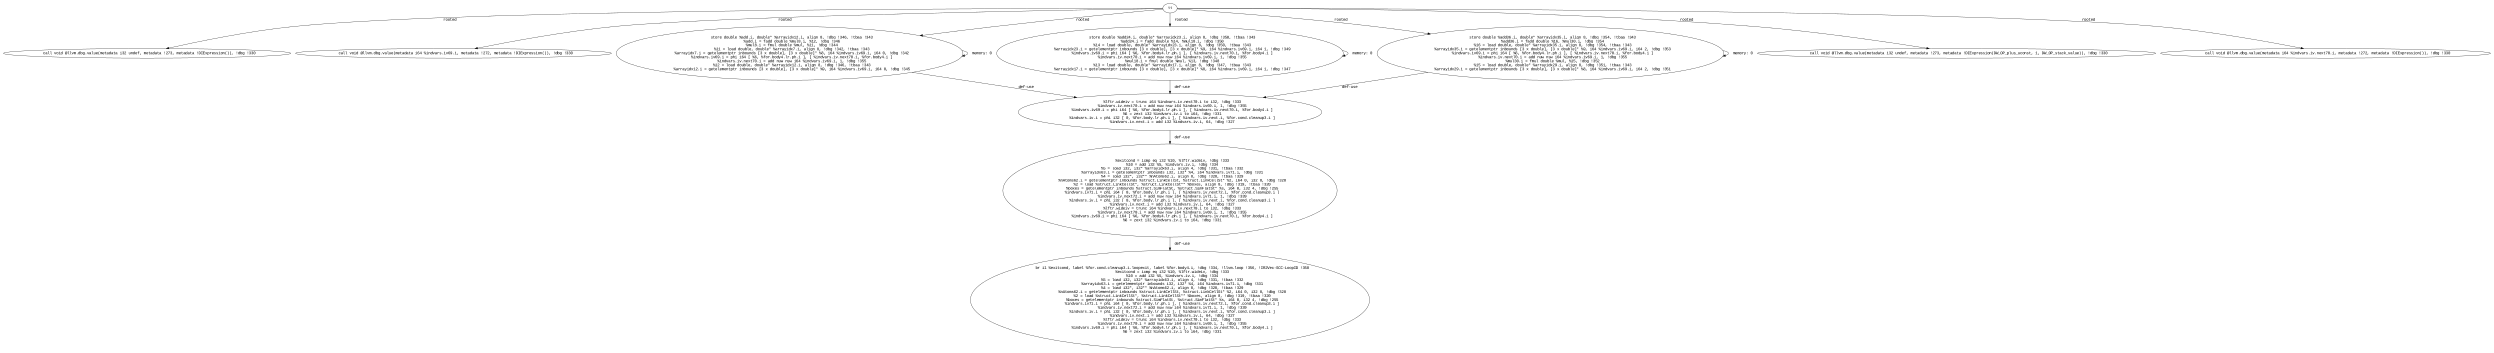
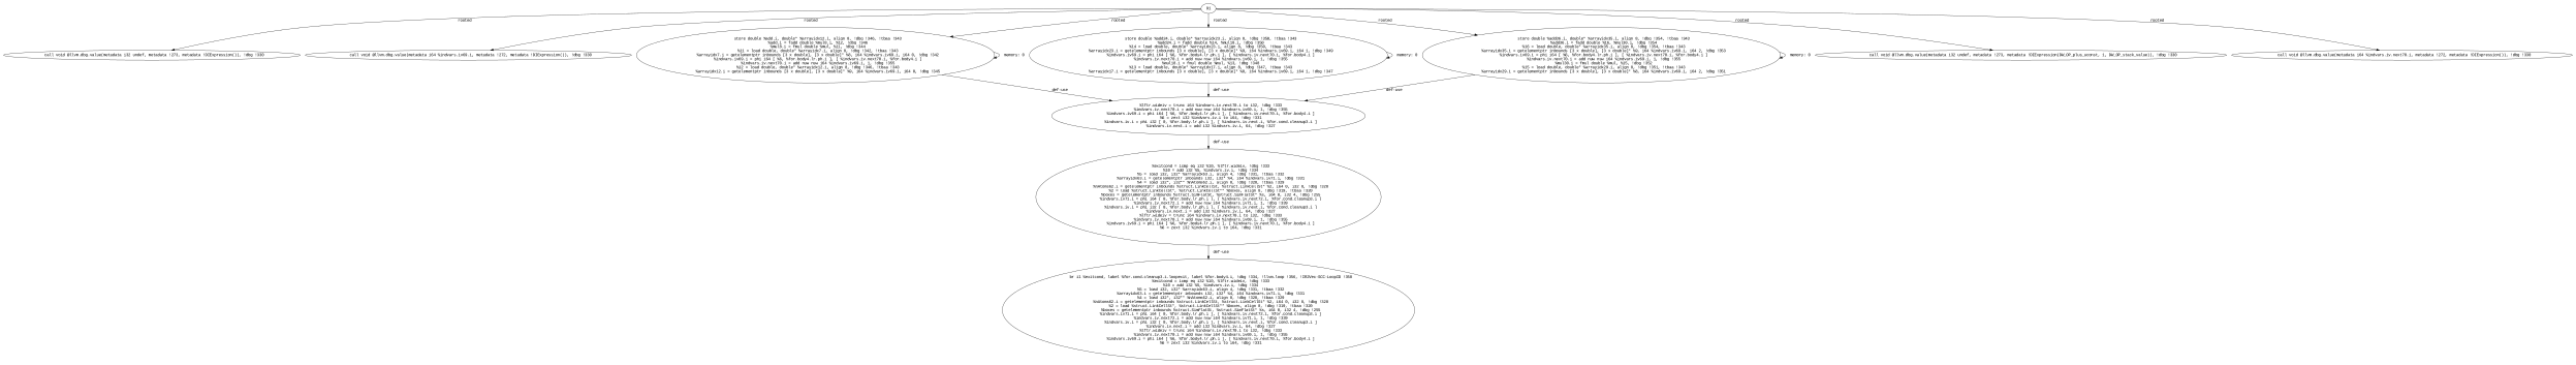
  digraph {
    fontname="Liberation Mono"
    node [fontname="Liberation Mono"]
    edge [fontname="Liberation Mono"]
    n1 [label="  call void @llvm.dbg.value(metadata i32 undef, metadata !273, metadata !DIExpression()), !dbg !330"]
    n2 [label="  call void @llvm.dbg.value(metadata i64 %indvars.iv69.i, metadata !272, metadata !DIExpression()), !dbg !330"]
    n3 [label="  store double %add.i, double* %arrayidx12.i, align 8, !dbg !346, !tbaa !343\n  %add.i = fadd double %mul8.i, %12, !dbg !346\n  %mul8.i = fmul double %mul, %11, !dbg !344\n  %11 = load double, double* %arrayidx7.i, align 8, !dbg !342, !tbaa !343\n  %arrayidx7.i = getelementptr inbounds [3 x double], [3 x double]* %8, i64 %indvars.iv69.i, i64 0, !dbg !342\n  %indvars.iv69.i = phi i64 [ %6, %for.body4.lr.ph.i ], [ %indvars.iv.next70.i, %for.body4.i ]\n  %indvars.iv.next70.i = add nuw nsw i64 %indvars.iv69.i, 1, !dbg !355\n  %12 = load double, double* %arrayidx12.i, align 8, !dbg !346, !tbaa !343\n  %arrayidx12.i = getelementptr inbounds [3 x double], [3 x double]* %9, i64 %indvars.iv69.i, i64 0, !dbg !345"]
    n4 [label="  %lftr.wideiv = trunc i64 %indvars.iv.next70.i to i32, !dbg !333\n  %indvars.iv.next70.i = add nuw nsw i64 %indvars.iv69.i, 1, !dbg !355\n  %indvars.iv69.i = phi i64 [ %6, %for.body4.lr.ph.i ], [ %indvars.iv.next70.i, %for.body4.i ]\n  %6 = zext i32 %indvars.iv.i to i64, !dbg !331\n  %indvars.iv.i = phi i32 [ 0, %for.body.lr.ph.i ], [ %indvars.iv.next.i, %for.cond.cleanup3.i ]\n  %indvars.iv.next.i = add i32 %indvars.iv.i, 64, !dbg !327"]
    n5 [label="  store double %add24.i, double* %arrayidx23.i, align 8, !dbg !350, !tbaa !343\n  %add24.i = fadd double %14, %mul18.i, !dbg !350\n  %14 = load double, double* %arrayidx23.i, align 8, !dbg !350, !tbaa !343\n  %arrayidx23.i = getelementptr inbounds [3 x double], [3 x double]* %9, i64 %indvars.iv69.i, i64 1, !dbg !349\n  %indvars.iv69.i = phi i64 [ %6, %for.body4.lr.ph.i ], [ %indvars.iv.next70.i, %for.body4.i ]\n  %indvars.iv.next70.i = add nuw nsw i64 %indvars.iv69.i, 1, !dbg !355\n  %mul18.i = fmul double %mul, %13, !dbg !348\n  %13 = load double, double* %arrayidx17.i, align 8, !dbg !347, !tbaa !343\n  %arrayidx17.i = getelementptr inbounds [3 x double], [3 x double]* %8, i64 %indvars.iv69.i, i64 1, !dbg !347"]
    n6 [label="  store double %add36.i, double* %arrayidx35.i, align 8, !dbg !354, !tbaa !343\n  %add36.i = fadd double %16, %mul30.i, !dbg !354\n  %16 = load double, double* %arrayidx35.i, align 8, !dbg !354, !tbaa !343\n  %arrayidx35.i = getelementptr inbounds [3 x double], [3 x double]* %9, i64 %indvars.iv69.i, i64 2, !dbg !353\n  %indvars.iv69.i = phi i64 [ %6, %for.body4.lr.ph.i ], [ %indvars.iv.next70.i, %for.body4.i ]\n  %indvars.iv.next70.i = add nuw nsw i64 %indvars.iv69.i, 1, !dbg !355\n  %mul30.i = fmul double %mul, %15, !dbg !352\n  %15 = load double, double* %arrayidx29.i, align 8, !dbg !351, !tbaa !343\n  %arrayidx29.i = getelementptr inbounds [3 x double], [3 x double]* %8, i64 %indvars.iv69.i, i64 2, !dbg !351"]
    n7 [label="  call void @llvm.dbg.value(metadata i32 undef, metadata !273, metadata !DIExpression(DW_OP_plus_uconst, 1, DW_OP_stack_value)), !dbg !330"]
    n8 [label="  call void @llvm.dbg.value(metadata i64 %indvars.iv.next70.i, metadata !272, metadata !DIExpression()), !dbg !330"]
    n9 [label="  %exitcond = icmp eq i32 %10, %lftr.wideiv, !dbg !333\n  %10 = add i32 %5, %indvars.iv.i, !dbg !334\n  %5 = load i32, i32* %arrayidx63.i, align 4, !dbg !331, !tbaa !332\n  %arrayidx63.i = getelementptr inbounds i32, i32* %4, i64 %indvars.iv71.i, !dbg !331\n  %4 = load i32*, i32** %nAtoms62.i, align 8, !dbg !328, !tbaa !329\n  %nAtoms62.i = getelementptr inbounds %struct.LinkCellSt, %struct.LinkCellSt* %2, i64 0, i32 8, !dbg !328\n  %2 = load %struct.LinkCellSt*, %struct.LinkCellSt** %boxes, align 8, !dbg !319, !tbaa !320\n  %boxes = getelementptr inbounds %struct.SimFlatSt, %struct.SimFlatSt* %s, i64 0, i32 4, !dbg !255\n  %indvars.iv71.i = phi i64 [ 0, %for.body.lr.ph.i ], [ %indvars.iv.next72.i, %for.cond.cleanup3.i ]\n  %indvars.iv.next72.i = add nuw nsw i64 %indvars.iv71.i, 1, !dbg !339\n  %indvars.iv.i = phi i32 [ 0, %for.body.lr.ph.i ], [ %indvars.iv.next.i, %for.cond.cleanup3.i ]\n  %indvars.iv.next.i = add i32 %indvars.iv.i, 64, !dbg !327\n  %lftr.wideiv = trunc i64 %indvars.iv.next70.i to i32, !dbg !333\n  %indvars.iv.next70.i = add nuw nsw i64 %indvars.iv69.i, 1, !dbg !355\n  %indvars.iv69.i = phi i64 [ %6, %for.body4.lr.ph.i ], [ %indvars.iv.next70.i, %for.body4.i ]\n  %6 = zext i32 %indvars.iv.i to i64, !dbg !331"]
    n10 [label="  br i1 %exitcond, label %for.cond.cleanup3.i.loopexit, label %for.body4.i, !dbg !334, !llvm.loop !356, !IR2Vec-SCC-LoopID !358\n  %exitcond = icmp eq i32 %10, %lftr.wideiv, !dbg !333\n  %10 = add i32 %5, %indvars.iv.i, !dbg !334\n  %5 = load i32, i32* %arrayidx63.i, align 4, !dbg !331, !tbaa !332\n  %arrayidx63.i = getelementptr inbounds i32, i32* %4, i64 %indvars.iv71.i, !dbg !331\n  %4 = load i32*, i32** %nAtoms62.i, align 8, !dbg !328, !tbaa !329\n  %nAtoms62.i = getelementptr inbounds %struct.LinkCellSt, %struct.LinkCellSt* %2, i64 0, i32 8, !dbg !328\n  %2 = load %struct.LinkCellSt*, %struct.LinkCellSt** %boxes, align 8, !dbg !319, !tbaa !320\n  %boxes = getelementptr inbounds %struct.SimFlatSt, %struct.SimFlatSt* %s, i64 0, i32 4, !dbg !255\n  %indvars.iv71.i = phi i64 [ 0, %for.body.lr.ph.i ], [ %indvars.iv.next72.i, %for.cond.cleanup3.i ]\n  %indvars.iv.next72.i = add nuw nsw i64 %indvars.iv71.i, 1, !dbg !339\n  %indvars.iv.i = phi i32 [ 0, %for.body.lr.ph.i ], [ %indvars.iv.next.i, %for.cond.cleanup3.i ]\n  %indvars.iv.next.i = add i32 %indvars.iv.i, 64, !dbg !327\n  %lftr.wideiv = trunc i64 %indvars.iv.next70.i to i32, !dbg !333\n  %indvars.iv.next70.i = add nuw nsw i64 %indvars.iv69.i, 1, !dbg !355\n  %indvars.iv69.i = phi i64 [ %6, %for.body4.lr.ph.i ], [ %indvars.iv.next70.i, %for.body4.i ]\n  %6 = zext i32 %indvars.iv.i to i64, !dbg !331"]
-   11
+   11 [label=91]
    n3 -> n3 [label="  memory: 0"]
    n3 -> n4 [label="  def-use"]
    n4 -> n9 [label="  def-use"]
    n5 -> n4 [label="  def-use"]
    n5 -> n5 [label="  memory: 0"]
    n6 -> n4 [label="  def-use"]
    n6 -> n6 [label="  memory: 0"]
    n9 -> n10 [label="  def-use"]
    11 -> n1 [label="  rooted"]
    11 -> n2 [label="  rooted"]
    11 -> n3 [label="  rooted"]
    11 -> n5 [label="  rooted"]
    11 -> n6 [label="  rooted"]
    11 -> n7 [label="  rooted"]
    11 -> n8 [label="  rooted"]
  }
